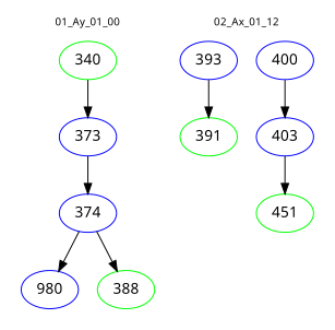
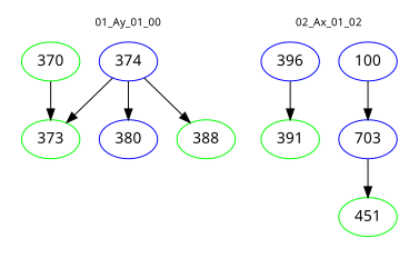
  digraph {
    fontname="Noto Sans"
    node [color=blue fontname="Noto Sans"]
    edge [color=black fontname="Noto Sans"]
    n1 [label=374]
-   n2 [label=373]
-   n3 [label=980]
-   n4 [color=green label=340]
+   n2 [color=green label=373]
+   n3 [label=380]
+   n4 [color=green label=370]
    n5 [color=green label=388]
-   n6 [label=400]
-   n7 [label=393]
-   n8 [label=403]
+   n6 [label=100]
+   n7 [label=396]
+   n8 [label=703]
    n9 [color=green label=391]
    n10 [color=green label=451]
    subgraph cluster_1 {
      color=white
      fontsize=10
      label="01_Ay_01_00"
      n1
      n2
      n3
      n4
      n5
    }
    subgraph cluster_2 {
      color=white
      fontsize=10
-     label="02_Ax_01_12"
+     label="02_Ax_01_02"
      n6
      n7
      n8
      n9
      n10
    }
-   n2 -> n1
+   n1 -> n2
    n1 -> n3
    n1 -> n5
    n4 -> n2
    n6 -> n8
    n7 -> n9
    n8 -> n10
  }
